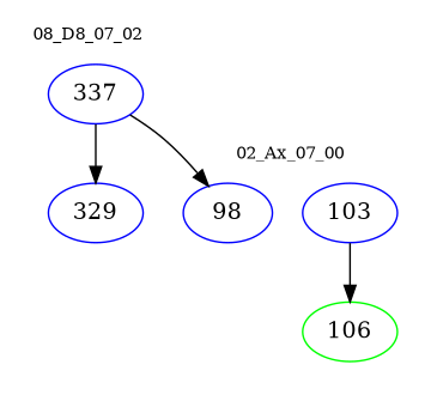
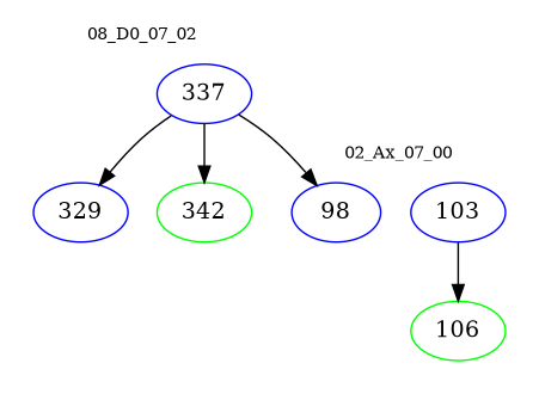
  digraph {
    node [color=blue]
    edge [color=black]
    n1 [label=103]
    n2 [label=98]
    n3 [color=green label=106]
    n4 [label=337]
    n5 [label=329]
+   n6 [color=green label=342]
    subgraph cluster_1 {
      color=white
      fontsize=10
      label="02_Ax_07_00"
      n1
      n2
      n3
    }
    subgraph cluster_2 {
      color=white
      fontsize=10
-     label="08_D8_07_02"
+     label="08_D0_07_02"
      n4
      n5
+     n6
    }
    n1 -> n3
    n4 -> n2
    n4 -> n5
+   n4 -> n6
  }
